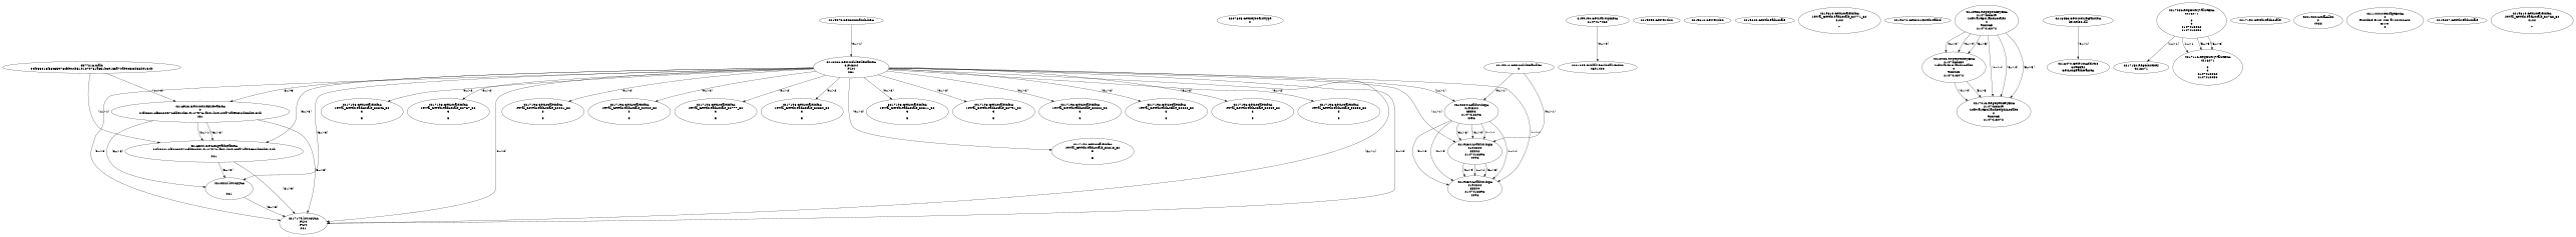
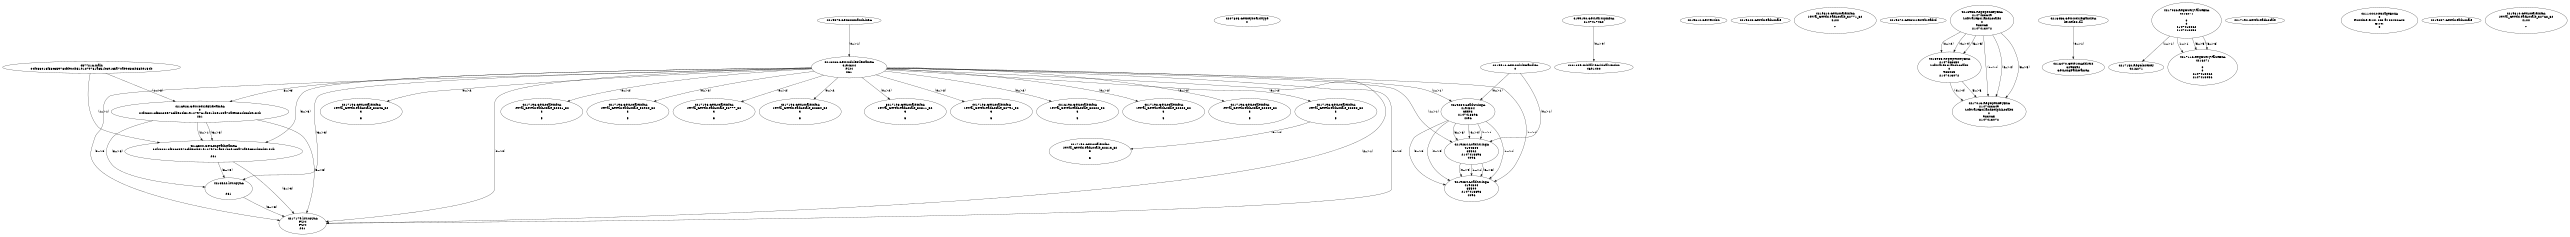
  digraph {
    n1 [label="4577216.main\n04f483018f53c35976cfd9c4b5191279761a351b3e135a70ae9c5c2b53be154b"]
    n2 [label="4216923.GetModuleFileNameA\n0\n04f483018f53c35976cfd9c4b5191279761a351b3e135a70ae9c5c2b53be154b\n261"]
    n3 [label="4216500.GetLongPathNameA\n04f483018f53c35976cfd9c4b5191279761a351b3e135a70ae9c5c2b53be154b\n\n261"]
    n4 [label="4216522.lstrcpynA\n\n\n261"]
    n5 [label="4217179.lstrcpynA\nPZM\nPZM\n261"]
    n6 [label="4219916.GetModuleHandleA\n0"]
    n7 [label="4219234.LoadStringA\n4194304\n65503\n2147413396\n4096"]
    n8 [label="4219234.LoadStringA\n4194304\n65502\n2147413396\n4096"]
    n9 [label="4216266.GetModuleFileNameA\n4194304\nPZM\n261"]
    n10 [label="4219234.LoadStringA\n4194304\n65500\n2147413396\n4096"]
    n11 [label="4217198.GetLocaleInfoA\nretval_GetThreadLocale_32846_32\n3\n\n5"]
-   n12 [label="4217198.GetLocaleInfoA\nretval_GetThreadLocale_32787_32\n3\n\n5"]
    n13 [label="4217198.GetLocaleInfoA\nretval_GetThreadLocale_32861_32\n3\n\n5"]
    n14 [label="4217198.GetLocaleInfoA\nretval_GetThreadLocale_32838_32\n3\n\n5"]
    n15 [label="4217198.GetLocaleInfoA\nretval_GetThreadLocale_32920_32\n3\n\n5"]
    n16 [label="4217198.GetLocaleInfoA\nretval_GetThreadLocale_32777_32\n3\n\n5"]
    n17 [label="4217198.GetLocaleInfoA\nretval_GetThreadLocale_32830_32\n3\n\n5"]
    n18 [label="4217198.GetLocaleInfoA\nretval_GetThreadLocale_32813_32\n3\n\n5"]
    n19 [label="8217198.GetLocaleInfoA\nretval_GetThreadLocale_32811_32\n3\n\n5"]
    n20 [label="4417198.GetLocaleInfoA\nretval_GetThreadLocale_32791_32\n3\n\n5"]
-   n21 [label="4217198.GetLocaleInfoA\nretval_GetThreadLocale_32822_32\n3\n\n5"]
+   n21 [label="4216198.GetLocaleInfoA\nretval_GetThreadLocale_32822_32\n3\n\n5"]
    n22 [label="4217198.GetLocaleInfoA\nretval_GetThreadLocale_32828_32\n3\n\n5"]
    n23 [label="4217198.GetLocaleInfoA\nretval_GetThreadLocale_32869_32\n3\n\n5"]
    n24 [label="4207805.GetKeyboardType\n0"]
    n25 [label="4219575.GetCommandLineA\n"]
    n26 [label="4199190.GetStartupInfoA\n2147417460"]
    n27 [label="4201359.InitializeCriticalSection\n4691400"]
-   n28 [label="4219595.GetVersion\n"]
    n29 [label="4219612.GetVersion\n"]
    n30 [label="4219640.GetThreadLocale\n"]
    n31 [label="4219310.GetLocaleInfoA\nretval_GetThreadLocale_32771_32\n4100\n\n7"]
    n32 [label="4219672.GetCurrentThreadId\n"]
    n33 [label="4216953.RegOpenKeyExA\n2147483649\nSoftware\Borland\Locales\n0\n983065\n2147413072"]
    n34 [label="4216983.RegOpenKeyExA\n2147483650\nSoftware\Borland\Locales\n0\n983065\n2147413072"]
    n35 [label="4217013.RegOpenKeyExA\n2147483649\nSoftware\Borland\Delphi\Locales\n0\n983065\n2147413072"]
    n36 [label="4216453.GetModuleHandleA\nkernel32.dll"]
    n37 [label="4216470.GetProcAddress\n6295592\nGetLongPathNameA"]
    n38 [label="4217086.RegQueryValueExA\n4216271\n\n0\n0\n2147413062\n2147413056"]
    n39 [label="4217150.RegCloseKey\n4216271"]
    n40 [label="4217116.RegQueryValueExA\n4216271\n\n0\n0\n2147413062\n2147413056"]
    n41 [label="4217192.GetThreadLocale\n"]
-   n42 [label="4201420.LocalAlloc\n0\n4088"]
    n43 [label="4211444.MessageBoxA\n0\nRuntime error 203 at 00402A48\nError\n0"]
    n44 [label="4219657.GetThreadLocale\n"]
    n45 [label="4219310.GetLocaleInfoA\nretval_GetThreadLocale_32768_32\n4100\n\n7"]
    n1 -> n2 [label="(1-->2)"]
    n1 -> n3 [label="(1-->1)"]
    n2 -> n3 [label="(2-->1)"]
    n2 -> n3 [label="(3-->3)"]
    n2 -> n4 [label="(3-->3)"]
    n2 -> n5 [label="(3-->3)"]
    n3 -> n4 [label="(3-->3)"]
    n3 -> n5 [label="(3-->3)"]
    n4 -> n5 [label="(3-->3)"]
    n6 -> n7 [label="(0-->1)"]
    n6 -> n8 [label="(0-->1)"]
    n7 -> n8 [label="(1-->1)"]
    n7 -> n8 [label="(3-->3)"]
    n7 -> n8 [label="(4-->4)"]
    n7 -> n10 [label="(1-->1)"]
    n7 -> n10 [label="(3-->3)"]
    n7 -> n10 [label="(4-->4)"]
    n8 -> n10 [label="(1-->1)"]
    n8 -> n10 [label="(3-->3)"]
    n8 -> n10 [label="(4-->4)"]
    n9 -> n2 [label="(3-->3)"]
    n9 -> n3 [label="(3-->3)"]
    n9 -> n4 [label="(3-->3)"]
    n9 -> n5 [label="(2-->1)"]
    n9 -> n5 [label="(2-->2)"]
    n9 -> n5 [label="(3-->3)"]
    n9 -> n5 [label="(2-->0)"]
    n9 -> n7 [label="(1-->1)"]
    n9 -> n8 [label="(1-->1)"]
    n9 -> n10 [label="(1-->1)"]
    n9 -> n11 [label="(0-->2)"]
-   n9 -> n12 [label="(0-->2)"]
    n9 -> n13 [label="(0-->2)"]
    n9 -> n14 [label="(0-->2)"]
    n9 -> n15 [label="(0-->2)"]
    n9 -> n16 [label="(0-->2)"]
    n9 -> n17 [label="(0-->2)"]
-   n9 -> n18 [label="(0-->2)"]
+   n14 -> n18 [label="(0-->2)"]
    n9 -> n19 [label="(0-->2)"]
    n9 -> n20 [label="(0-->2)"]
    n9 -> n21 [label="(0-->2)"]
    n9 -> n22 [label="(0-->2)"]
    n9 -> n23 [label="(0-->2)"]
    n25 -> n9 [label="(0-->1)"]
    n26 -> n27 [label="(0-->0)"]
    n33 -> n34 [label="(2-->2)"]
    n33 -> n34 [label="(4-->4)"]
    n33 -> n34 [label="(5-->5)"]
    n33 -> n35 [label="(1-->1)"]
    n33 -> n35 [label="(4-->4)"]
    n33 -> n35 [label="(5-->5)"]
    n34 -> n35 [label="(4-->4)"]
    n34 -> n35 [label="(5-->5)"]
    n36 -> n37 [label="(0-->1)"]
    n38 -> n39 [label="(1-->1)"]
    n38 -> n40 [label="(1-->1)"]
    n38 -> n40 [label="(5-->5)"]
    n38 -> n40 [label="(6-->6)"]
  }
